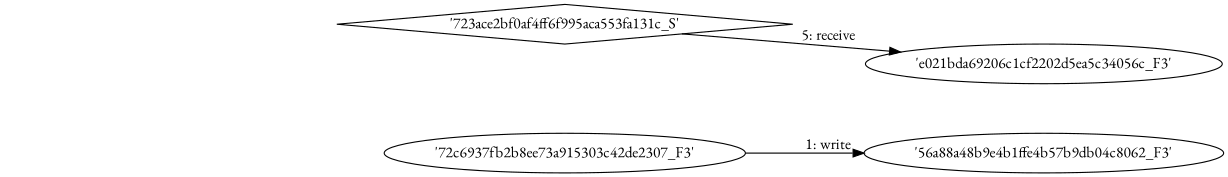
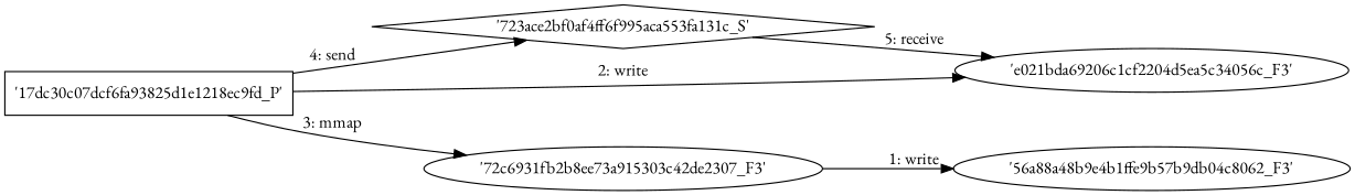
  digraph {
    engine=neato
    fixedsize=false
    fontname="EB Garamond"
    fontsize=10
    nodesep=0.3
    rankdir=LR
    ranksep=0
    splines=true
    node [fontname="EB Garamond" node_type=file shape=ellipse]
    edge [fontname="EB Garamond"]
-   "'e021bda69206c1cf2202d5ea5c34056c_F3'"
-   "'72c6937fb2b8ee73a915303c42de2307_F3'"
+   "'17dc30c07dcf6fa93825d1e1218ec9fd_P'" [node_type=Process shape=box]
+   "'e021bda69206c1cf2202d5ea5c34056c_F3'" [label="'e021bda69206c1cf2204d5ea5c34056c_F3'"]
+   "'72c6937fb2b8ee73a915303c42de2307_F3'" [label="'72c6931fb2b8ee73a915303c42de2307_F3'"]
    "'723ace2bf0af4ff6f995aca553fa131c_S'" [node_type=Socket shape=diamond]
-   "'56a88a48b9e4b1ffe4b57b9db04c8062_F3'"
+   "'56a88a48b9e4b1ffe4b57b9db04c8062_F3'" [label="'56a88a48b9e4b1ffe9b57b9db04c8062_F3'"]
+   "'17dc30c07dcf6fa93825d1e1218ec9fd_P'" -> "'e021bda69206c1cf2202d5ea5c34056c_F3'" [label="2: write"]
+   "'17dc30c07dcf6fa93825d1e1218ec9fd_P'" -> "'72c6937fb2b8ee73a915303c42de2307_F3'" [label="3: mmap"]
+   "'17dc30c07dcf6fa93825d1e1218ec9fd_P'" -> "'723ace2bf0af4ff6f995aca553fa131c_S'" [label="4: send"]
    "'72c6937fb2b8ee73a915303c42de2307_F3'" -> "'56a88a48b9e4b1ffe4b57b9db04c8062_F3'" [label="1: write"]
    "'723ace2bf0af4ff6f995aca553fa131c_S'" -> "'e021bda69206c1cf2202d5ea5c34056c_F3'" [label="5: receive"]
  }
